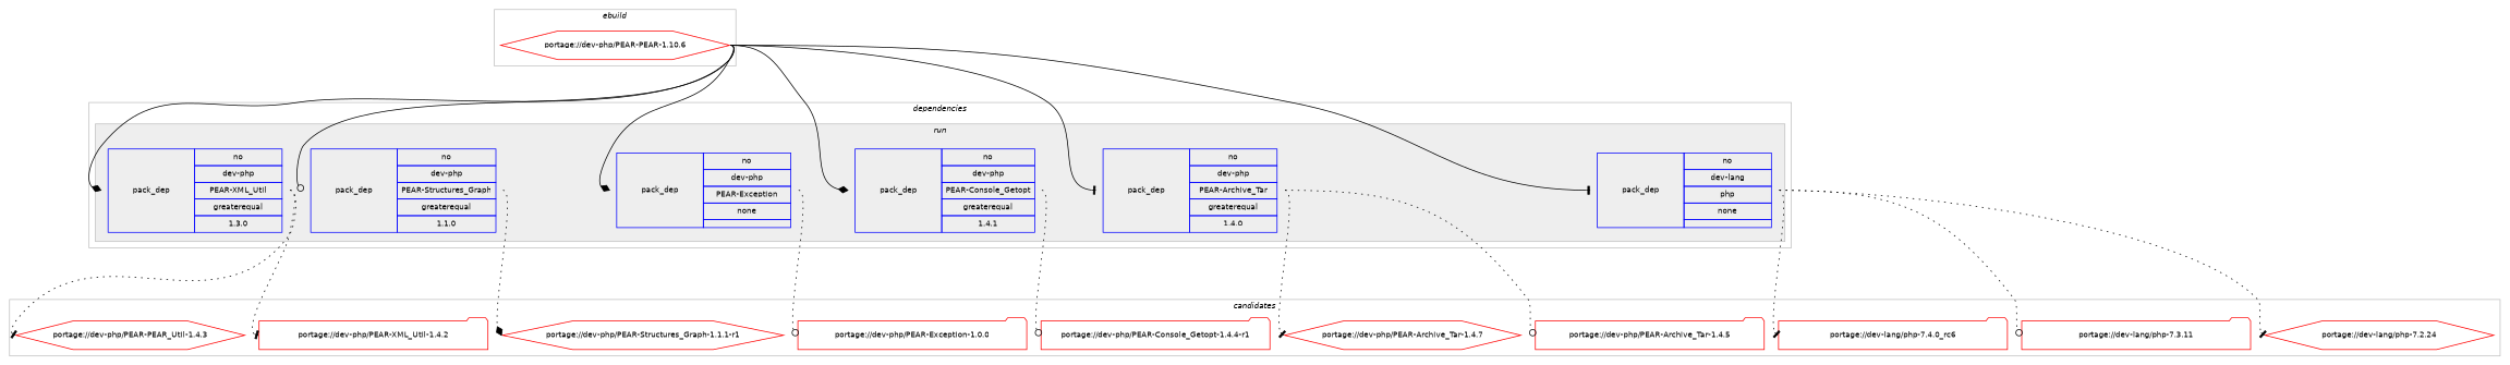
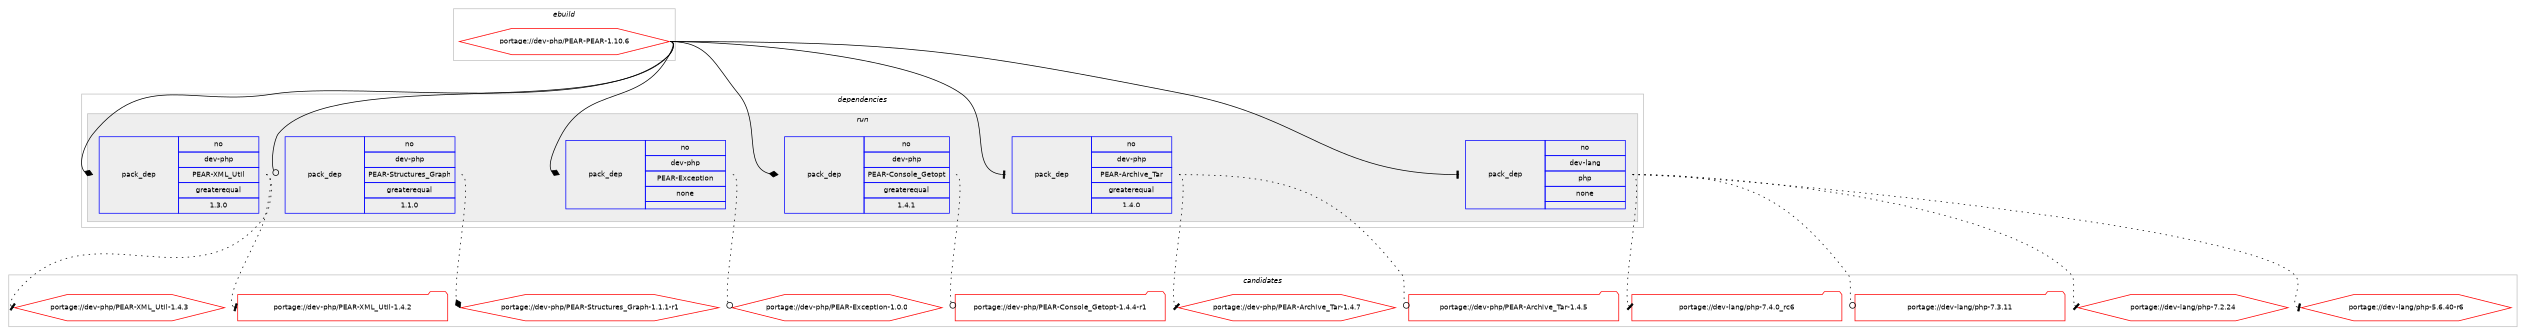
  digraph {
    compound=true
    concentrate=true
    fontname=Helvetica
    fontsize=10
    newrank=true
    rankdir=TB
    ranksep=1.5
    node [color=red fontname=Helvetica fontsize=10 shape=hexagon]
    edge [arrowhead=tee headport=w style=dotted tailport=e weight=100]
    n1 [label="portage://dev-php/PEAR-PEAR-1.10.6" width=4]
    n2 [color=blue label=<<TABLE BORDER="0" CELLBORDER="1" CELLSPACING="0" CELLPADDING="4" WIDTH="220"><TR><TD ROWSPAN="6" CELLPADDING="30">pack_dep</TD></TR><TR><TD WIDTH="110">no</TD></TR><TR><TD>dev-lang</TD></TR><TR><TD>php</TD></TR><TR><TD>none</TD></TR><TR><TD></TD></TR></TABLE>> shape=none]
    n3 [color=blue label=<<TABLE BORDER="0" CELLBORDER="1" CELLSPACING="0" CELLPADDING="4" WIDTH="220"><TR><TD ROWSPAN="6" CELLPADDING="30">pack_dep</TD></TR><TR><TD WIDTH="110">no</TD></TR><TR><TD>dev-php</TD></TR><TR><TD>PEAR-Archive_Tar</TD></TR><TR><TD>greaterequal</TD></TR><TR><TD>1.4.0</TD></TR></TABLE>> shape=none]
    n4 [color=blue label=<<TABLE BORDER="0" CELLBORDER="1" CELLSPACING="0" CELLPADDING="4" WIDTH="220"><TR><TD ROWSPAN="6" CELLPADDING="30">pack_dep</TD></TR><TR><TD WIDTH="110">no</TD></TR><TR><TD>dev-php</TD></TR><TR><TD>PEAR-Console_Getopt</TD></TR><TR><TD>greaterequal</TD></TR><TR><TD>1.4.1</TD></TR></TABLE>> shape=none]
    n5 [color=blue label=<<TABLE BORDER="0" CELLBORDER="1" CELLSPACING="0" CELLPADDING="4" WIDTH="220"><TR><TD ROWSPAN="6" CELLPADDING="30">pack_dep</TD></TR><TR><TD WIDTH="110">no</TD></TR><TR><TD>dev-php</TD></TR><TR><TD>PEAR-Exception</TD></TR><TR><TD>none</TD></TR><TR><TD></TD></TR></TABLE>> shape=none]
    n6 [color=blue label=<<TABLE BORDER="0" CELLBORDER="1" CELLSPACING="0" CELLPADDING="4" WIDTH="220"><TR><TD ROWSPAN="6" CELLPADDING="30">pack_dep</TD></TR><TR><TD WIDTH="110">no</TD></TR><TR><TD>dev-php</TD></TR><TR><TD>PEAR-Structures_Graph</TD></TR><TR><TD>greaterequal</TD></TR><TR><TD>1.1.0</TD></TR></TABLE>> shape=none]
    n7 [color=blue label=<<TABLE BORDER="0" CELLBORDER="1" CELLSPACING="0" CELLPADDING="4" WIDTH="220"><TR><TD ROWSPAN="6" CELLPADDING="30">pack_dep</TD></TR><TR><TD WIDTH="110">no</TD></TR><TR><TD>dev-php</TD></TR><TR><TD>PEAR-XML_Util</TD></TR><TR><TD>greaterequal</TD></TR><TR><TD>1.3.0</TD></TR></TABLE>> shape=none]
+   n8 [label="portage://dev-lang/php-5.6.40-r6" width=4]
    n9 [label="portage://dev-lang/php-7.2.24" width=4]
    n10 [label="portage://dev-lang/php-7.3.11" shape=folder width=4]
    n11 [label="portage://dev-lang/php-7.4.0_rc6" shape=folder width=4]
    n12 [label="portage://dev-php/PEAR-Archive_Tar-1.4.5" shape=folder width=4]
    n13 [label="portage://dev-php/PEAR-Archive_Tar-1.4.7" width=4]
    n14 [label="portage://dev-php/PEAR-Console_Getopt-1.4.4-r1" shape=folder width=4]
-   n15 [label="portage://dev-php/PEAR-Exception-1.0.0" shape=folder width=4]
+   n15 [label="portage://dev-php/PEAR-Exception-1.0.0" width=4]
    n16 [label="portage://dev-php/PEAR-Structures_Graph-1.1.1-r1" width=4]
    n17 [label="portage://dev-php/PEAR-XML_Util-1.4.2" shape=folder width=4]
-   n18 [label="portage://dev-php/PEAR-PEAR_Util-1.4.3" width=4]
+   n18 [label="portage://dev-php/PEAR-XML_Util-1.4.3" width=4]
    subgraph cluster_1 {
      color=gray
      label=<<i>ebuild</i>>
      rank=same
      n1
    }
    subgraph cluster_2 {
      color=gray
      label=<<i>dependencies</i>>
      subgraph cluster_3 {
        color=gray
        fillcolor="#eeeeee"
        label=<<i>compile</i>>
        style=filled
      }
      subgraph cluster_4 {
        color=gray
        fillcolor="#eeeeee"
        label=<<i>compile and run</i>>
        style=filled
      }
      subgraph cluster_5 {
        color=gray
        fillcolor="#eeeeee"
        label=<<i>run</i>>
        style=filled
        subgraph sub_6 {
          color=gray
          fillcolor="#eeeeee"
          label=<<i>run</i>>
          style=filled
          n2
        }
        subgraph sub_7 {
          color=gray
          fillcolor="#eeeeee"
          label=<<i>run</i>>
          style=filled
          n3
        }
        subgraph sub_8 {
          color=gray
          fillcolor="#eeeeee"
          label=<<i>run</i>>
          style=filled
          n4
        }
        subgraph sub_9 {
          color=gray
          fillcolor="#eeeeee"
          label=<<i>run</i>>
          style=filled
          n5
        }
        subgraph sub_10 {
          color=gray
          fillcolor="#eeeeee"
          label=<<i>run</i>>
          style=filled
          n6
        }
        subgraph sub_11 {
          color=gray
          fillcolor="#eeeeee"
          label=<<i>run</i>>
          style=filled
          n7
        }
      }
    }
    subgraph cluster_12 {
      color=gray
      label=<<i>candidates</i>>
      rank=same
      subgraph sub_13 {
        color=black
        label=<<i>candidates</i>>
        nodesep=1
        rank=same
+       n8
        n9
        n10
        n11
      }
      subgraph sub_14 {
        color=black
        label=<<i>candidates</i>>
        nodesep=1
        rank=same
        n12
        n13
      }
      subgraph sub_15 {
        color=black
        label=<<i>candidates</i>>
        nodesep=1
        rank=same
        n14
      }
      subgraph sub_16 {
        color=black
        label=<<i>candidates</i>>
        nodesep=1
        rank=same
        n15
      }
      subgraph sub_17 {
        color=black
        label=<<i>candidates</i>>
        nodesep=1
        rank=same
        n16
      }
      subgraph sub_18 {
        color=black
        label=<<i>candidates</i>>
        nodesep=1
        rank=same
        n17
        n18
      }
    }
    n1 -> n2 [style=solid weight=20]
    n1 -> n3 [style=solid weight=20]
    n1 -> n4 [arrowhead=diamond style=solid weight=20]
    n1 -> n5 [arrowhead=diamond style=solid weight=20]
    n1 -> n6 [arrowhead=odot style=solid weight=20]
    n1 -> n7 [arrowhead=diamond style=solid weight=20]
+   n2 -> n8
    n2 -> n9
    n2 -> n10 [arrowhead=odot]
    n2 -> n11
    n3 -> n12 [arrowhead=odot]
    n3 -> n13
    n4 -> n14 [arrowhead=odot]
    n5 -> n15 [arrowhead=odot]
    n6 -> n16 [arrowhead=diamond]
    n7 -> n17
    n7 -> n18
  }
